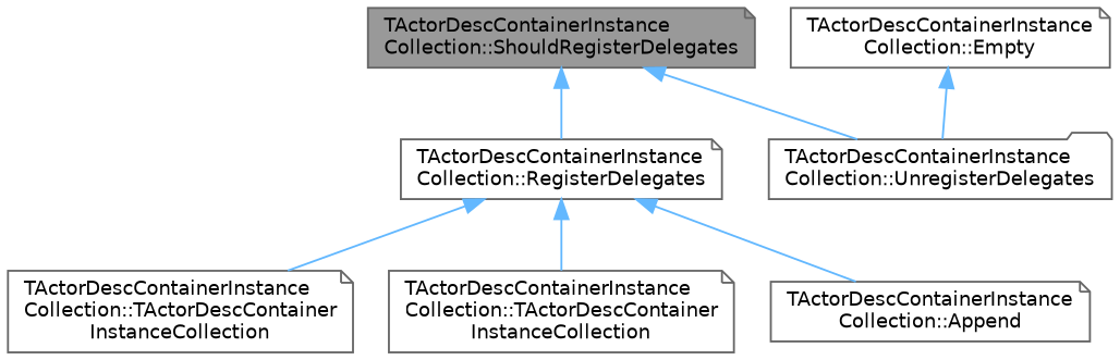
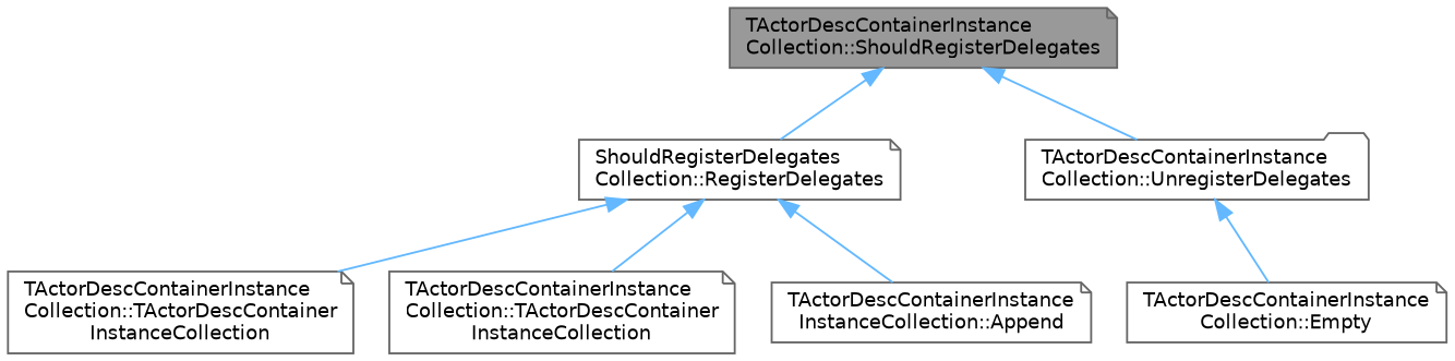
  digraph {
    rankdir=TB
    node [color=grey40 fillcolor=white fontname=Helvetica fontsize=10 shape=note style=filled]
    edge [color=steelblue1 dir=back fontname=Helvetica fontsize=10 labelfontname=Helvetica labelfontsize=10 style=solid]
    n1 [color=gray40 fillcolor=grey60 fontcolor=black height=0.2 label="TActorDescContainerInstance\lCollection::ShouldRegisterDelegates" width=0.4]
-   n2 [height=0.2 label="TActorDescContainerInstance\lCollection::RegisterDelegates" width=0.4]
+   n2 [height=0.2 label="ShouldRegisterDelegates\lCollection::RegisterDelegates" width=0.4]
    n3 [height=0.2 label="TActorDescContainerInstance\lCollection::UnregisterDelegates" shape=folder width=0.4]
    n4 [height=0.2 label="TActorDescContainerInstance\lCollection::TActorDescContainer\lInstanceCollection" width=0.4]
    n5 [height=0.2 label="TActorDescContainerInstance\lCollection::TActorDescContainer\lInstanceCollection" width=0.4]
-   n6 [height=0.2 label="TActorDescContainerInstance\lCollection::Append" width=0.4]
+   n6 [height=0.2 label="TActorDescContainerInstance\lInstanceCollection::Append" width=0.4]
    n7 [height=0.2 label="TActorDescContainerInstance\lCollection::Empty" width=0.4]
    n1 -> n2
    n1 -> n3
    n2 -> n4
    n2 -> n5
    n2 -> n6
-   n7 -> n3
+   n3 -> n7
  }
